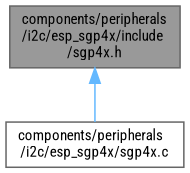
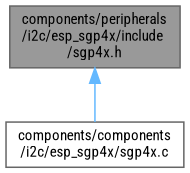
  digraph {
    fontname="Roboto Condensed"
    node [fontname="Roboto Condensed" fontsize=10 shape=box style=filled]
    n1 [color=gray40 fillcolor=grey60 fontcolor=black height=0.2 label="components/peripherals\l/i2c/esp_sgp4x/include\l/sgp4x.h" width=0.4]
-   n2 [color=grey40 fillcolor=white height=0.2 label="components/peripherals\l/i2c/esp_sgp4x/sgp4x.c" width=0.4]
+   n2 [color=grey40 fillcolor=white height=0.2 label="components/components\l/i2c/esp_sgp4x/sgp4x.c" width=0.4]
    n1 -> n2 [color=steelblue1 dir=back fontname="Roboto Condensed" fontsize=10 labelfontname=Helvetica labelfontsize=10 style=solid]
  }
